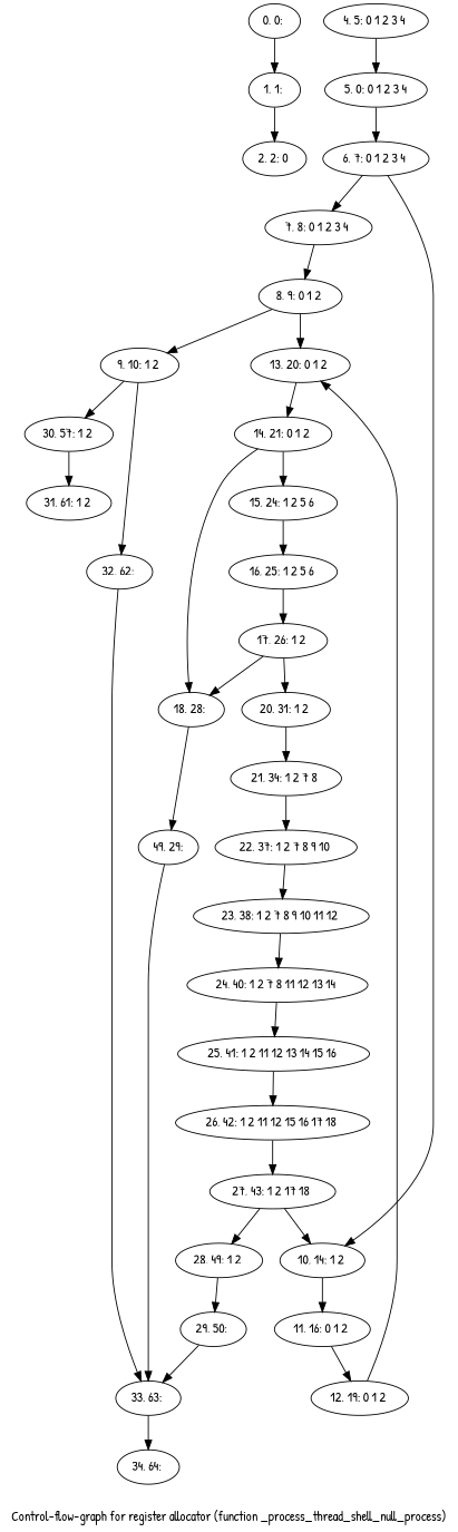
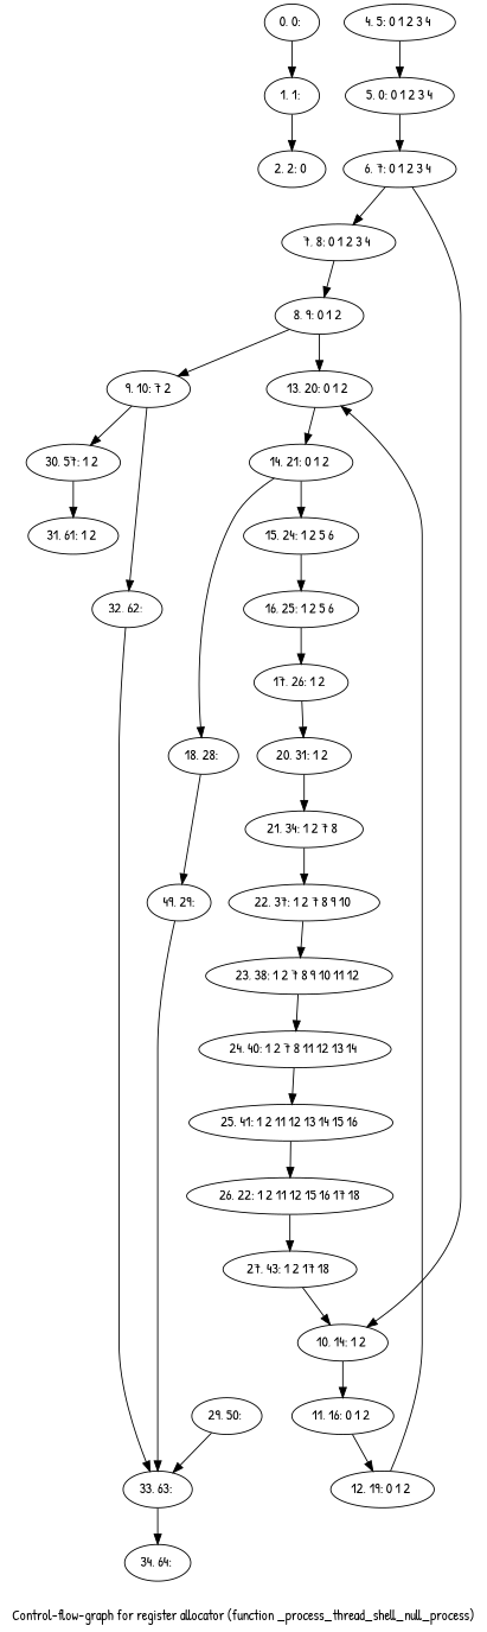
  digraph {
    fontname="Patrick Hand"
    label="Control-flow-graph for register allocator (function _process_thread_shell_null_process)"
    node [fontname="Patrick Hand"]
    edge [fontname="Patrick Hand"]
    n1 [label="0, 0: "]
    n2 [label="1, 1: "]
    n3 [label="2, 2: 0 "]
    n4 [label="4, 5: 0 1 2 3 4 "]
    n5 [label="5, 0: 0 1 2 3 4"]
    n6 [label="6, 7: 0 1 2 3 4 "]
    n7 [label="7, 8: 0 1 2 3 4 "]
    n8 [label="10, 14: 1 2 "]
    n9 [label="8, 9: 0 1 2 "]
    n10 [label="11, 16: 0 1 2 "]
-   n11 [label="9, 10: 1 2 "]
+   n11 [label="9, 10: 7 2"]
    n12 [label="13, 20: 0 1 2 "]
    n13 [label="30, 57: 1 2 "]
    n14 [label="32, 62: "]
    n15 [label="14, 21: 0 1 2 "]
    n16 [label="31, 61: 1 2 "]
    n17 [label="12, 19: 0 1 2 "]
    n18 [label="15, 24: 1 2 5 6 "]
    n19 [label="18, 28: "]
    n20 [label="16, 25: 1 2 5 6 "]
    n21 [label="49, 29:"]
    n22 [label="17, 26: 1 2 "]
    n23 [label="20, 31: 1 2 "]
    n24 [label="21, 34: 1 2 7 8 "]
    n25 [label="33, 63: "]
    n26 [label="34, 64: "]
    n27 [label="22, 37: 1 2 7 8 9 10 "]
    n28 [label="23, 38: 1 2 7 8 9 10 11 12 "]
    n29 [label="24, 40: 1 2 7 8 11 12 13 14 "]
    n30 [label="25, 41: 1 2 11 12 13 14 15 16 "]
-   n31 [label="26, 42: 1 2 11 12 15 16 17 18 "]
+   n31 [label="26, 22: 1 2 11 12 15 16 17 18"]
    n32 [label="27, 43: 1 2 17 18 "]
-   n33 [label="28, 49: 1 2 "]
    n34 [label="29, 50: "]
    n1 -> n2
    n2 -> n3
    n4 -> n5
    n5 -> n6
    n6 -> n7
    n6 -> n8
    n7 -> n9
    n8 -> n10
    n9 -> n11
    n9 -> n12
    n10 -> n17
    n11 -> n13
    n11 -> n14
    n12 -> n15
    n13 -> n16
    n14 -> n25
    n15 -> n18
    n15 -> n19
    n17 -> n12
    n18 -> n20
    n19 -> n21
    n20 -> n22
    n21 -> n25
-   n22 -> n19
    n22 -> n23
    n23 -> n24
    n24 -> n27
    n25 -> n26
    n27 -> n28
    n28 -> n29
    n29 -> n30
    n30 -> n31
    n31 -> n32
    n32 -> n8
-   n32 -> n33
-   n33 -> n34
    n34 -> n25
  }
